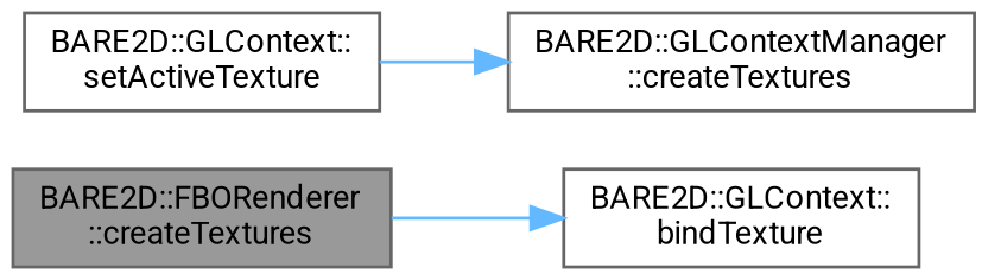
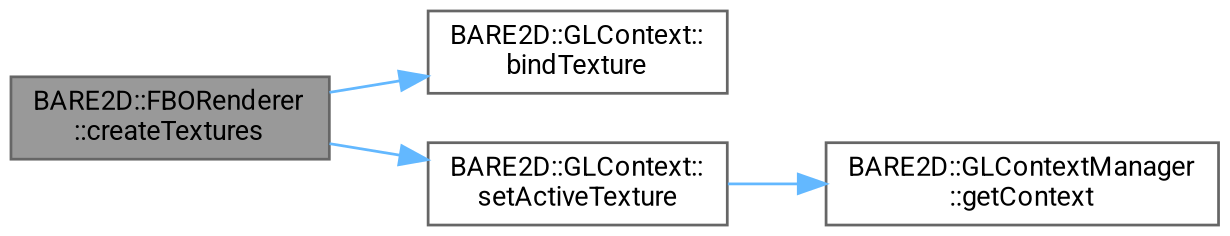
  digraph {
    fontname=Roboto
    rankdir=LR
    node [color=grey40 fillcolor=white fontname=Roboto fontsize=10 shape=box style=filled]
    edge [color=steelblue1 fontname=Roboto fontsize=10 labelfontname=Helvetica labelfontsize=10 style=solid]
    n1 [color=gray40 fillcolor=grey60 fontcolor=black height=0.2 label="BARE2D::FBORenderer\l::createTextures" width=0.4]
    n2 [height=0.2 label="BARE2D::GLContext::\lbindTexture" width=0.4]
    n3 [height=0.2 label="BARE2D::GLContext::\lsetActiveTexture" width=0.4]
-   n4 [height=0.2 label="BARE2D::GLContextManager\l::createTextures" width=0.4]
+   n4 [height=0.2 label="BARE2D::GLContextManager\l::getContext" width=0.4]
    n1 -> n2
+   n1 -> n3
    n3 -> n4
  }
